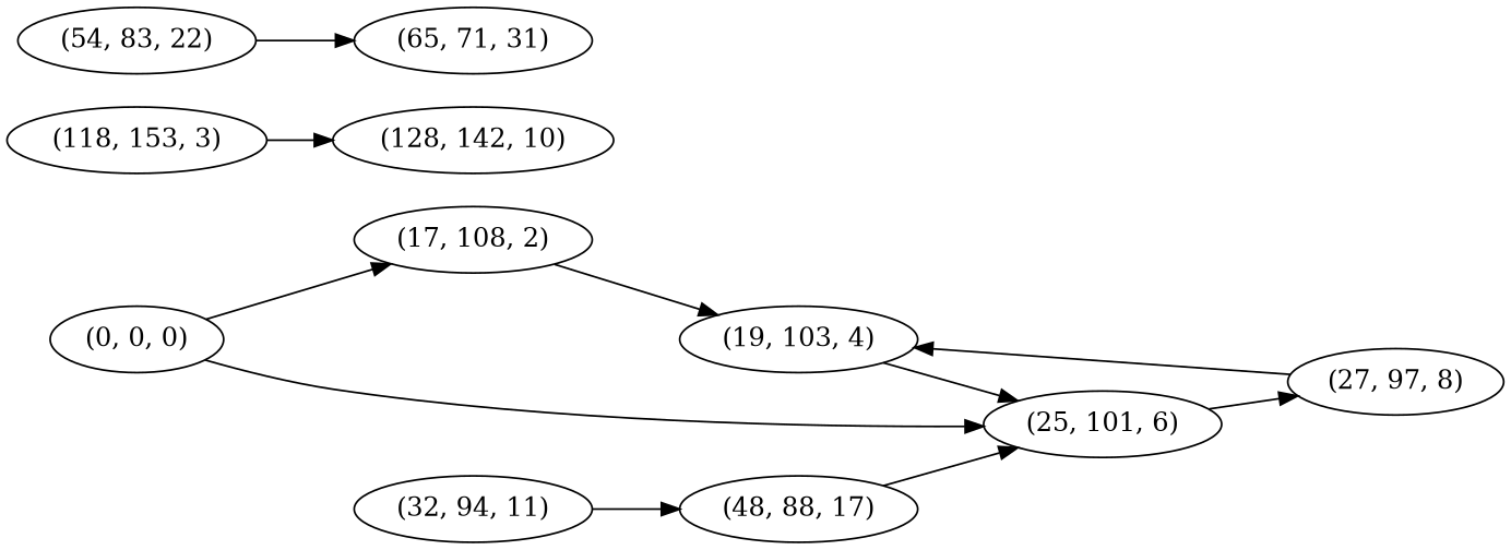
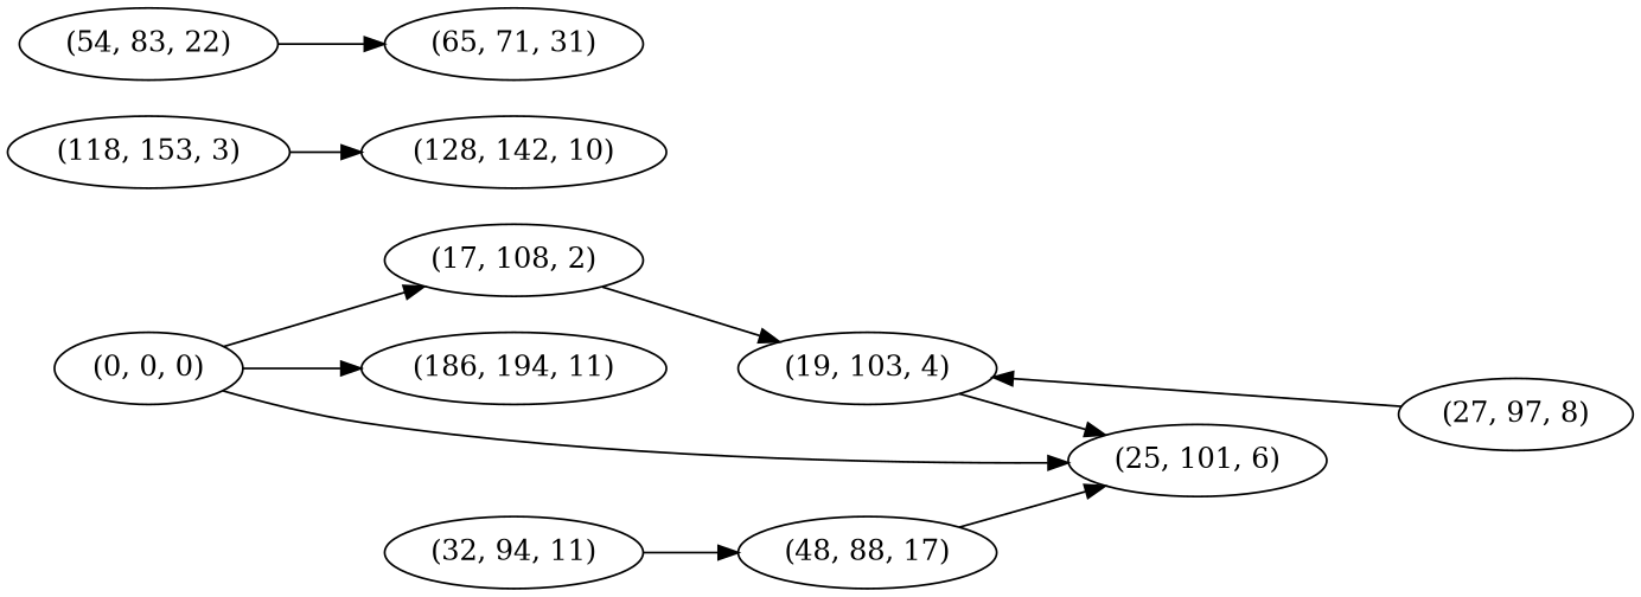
  digraph {
    rankdir=LR
    "(0, 0, 0)"
    "(17, 108, 2)"
+   "(186, 194, 11)"
    "(25, 101, 6)"
    "(19, 103, 4)"
    "(118, 153, 3)"
    "(128, 142, 10)"
    "(27, 97, 8)"
    "(32, 94, 11)"
    "(48, 88, 17)"
    "(54, 83, 22)"
    "(65, 71, 31)"
    "(0, 0, 0)" -> "(17, 108, 2)"
+   "(0, 0, 0)" -> "(186, 194, 11)"
    "(0, 0, 0)" -> "(25, 101, 6)"
    "(17, 108, 2)" -> "(19, 103, 4)"
-   "(25, 101, 6)" -> "(27, 97, 8)"
    "(19, 103, 4)" -> "(25, 101, 6)"
    "(118, 153, 3)" -> "(128, 142, 10)"
    "(27, 97, 8)" -> "(19, 103, 4)"
    "(32, 94, 11)" -> "(48, 88, 17)"
    "(48, 88, 17)" -> "(25, 101, 6)"
    "(54, 83, 22)" -> "(65, 71, 31)"
  }
